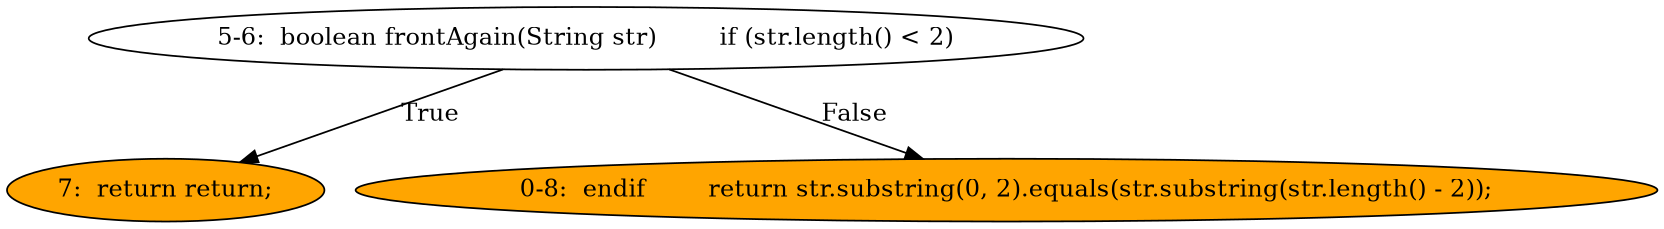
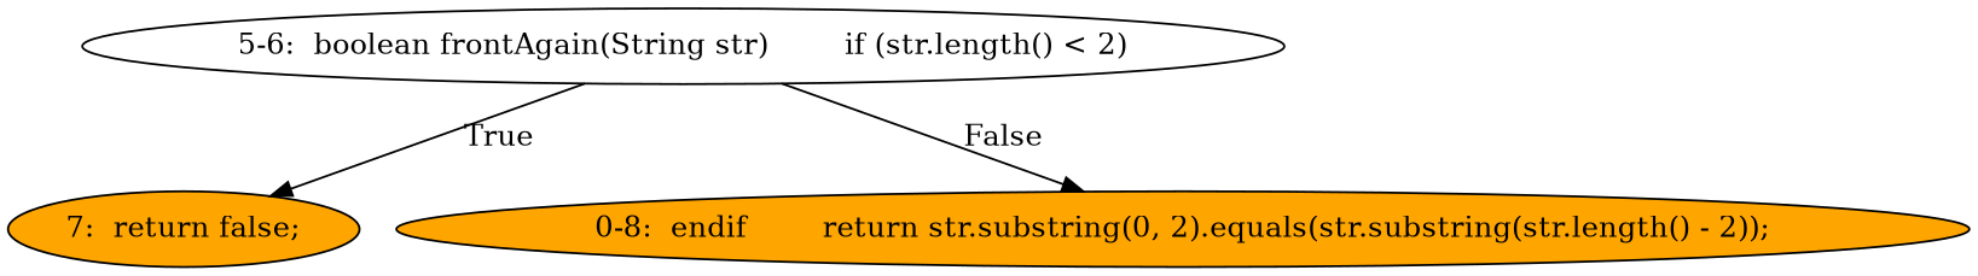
  digraph {
    node [style=filled fillcolor=orange]
    n1 [label="5-6:  boolean frontAgain(String str)	if (str.length() < 2)" fillcolor=white]
-   n2 [label="7:  return return;"]
+   n2 [label="7:  return false;"]
    n3 [label="0-8:  endif	return str.substring(0, 2).equals(str.substring(str.length() - 2));"]
    n1 -> n2 [label=True]
    n1 -> n3 [label=False]
  }
